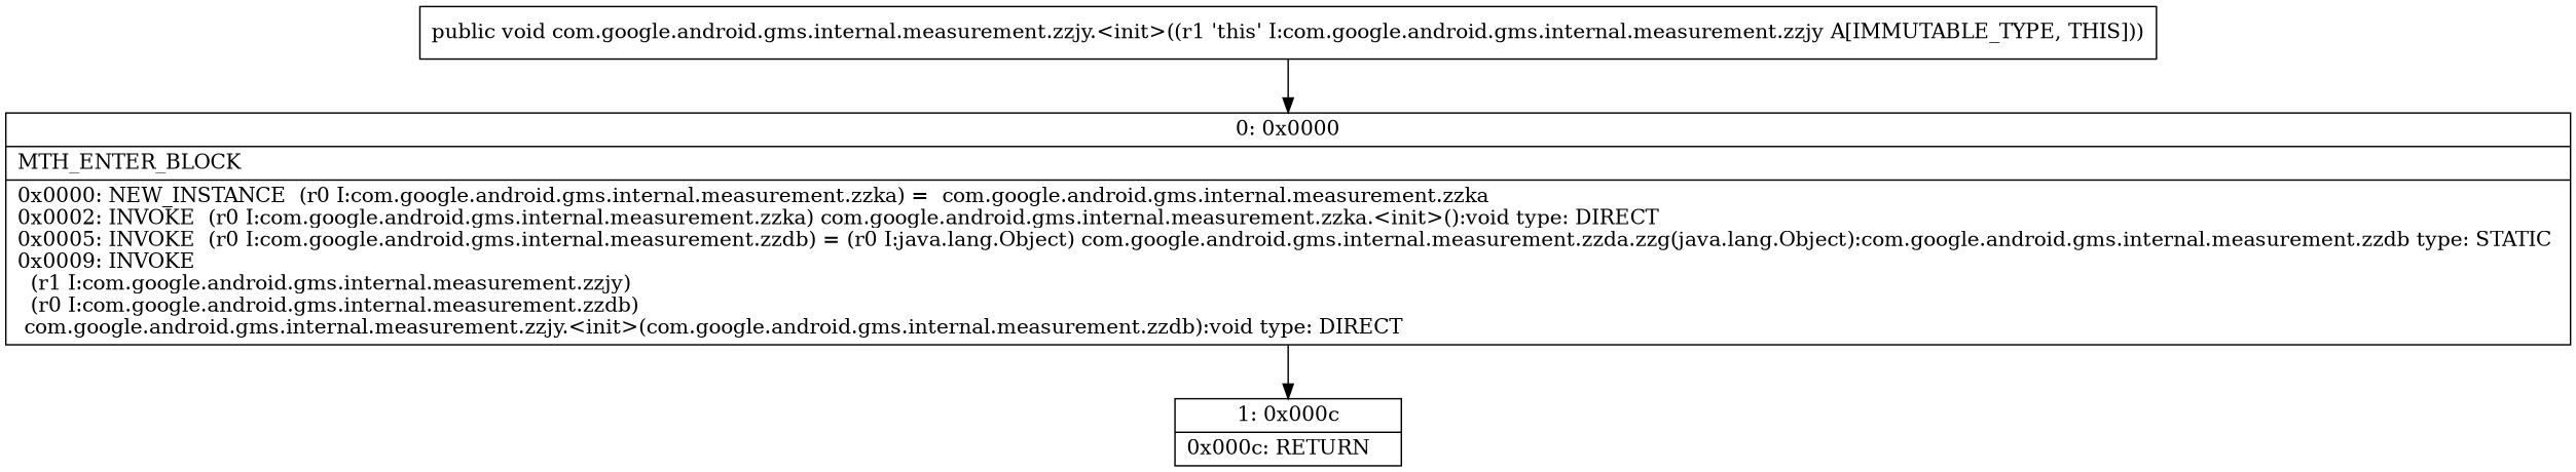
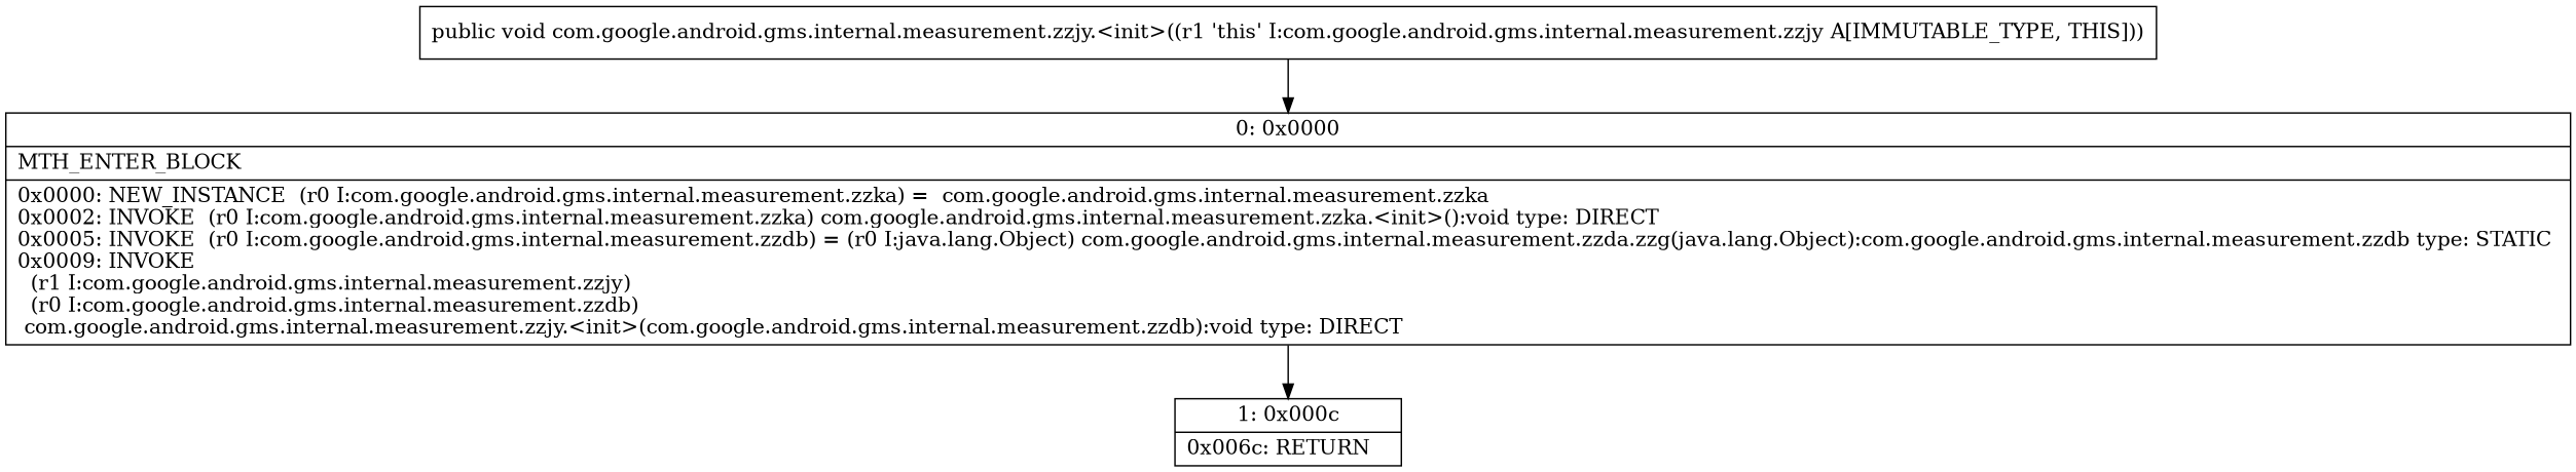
  digraph {
    node [shape=record]
    n1 [label="{0\:\ 0x0000|MTH_ENTER_BLOCK\l|0x0000: NEW_INSTANCE  (r0 I:com.google.android.gms.internal.measurement.zzka) =  com.google.android.gms.internal.measurement.zzka \l0x0002: INVOKE  (r0 I:com.google.android.gms.internal.measurement.zzka) com.google.android.gms.internal.measurement.zzka.\<init\>():void type: DIRECT \l0x0005: INVOKE  (r0 I:com.google.android.gms.internal.measurement.zzdb) = (r0 I:java.lang.Object) com.google.android.gms.internal.measurement.zzda.zzg(java.lang.Object):com.google.android.gms.internal.measurement.zzdb type: STATIC \l0x0009: INVOKE  \l  (r1 I:com.google.android.gms.internal.measurement.zzjy)\l  (r0 I:com.google.android.gms.internal.measurement.zzdb)\l com.google.android.gms.internal.measurement.zzjy.\<init\>(com.google.android.gms.internal.measurement.zzdb):void type: DIRECT \l}"]
-   n2 [label="{1\:\ 0x000c|0x000c: RETURN   \l}"]
+   n2 [label="{1\:\ 0x000c|0x006c: RETURN   \l}"]
    n3 [label="{public void com.google.android.gms.internal.measurement.zzjy.\<init\>((r1 'this' I:com.google.android.gms.internal.measurement.zzjy A[IMMUTABLE_TYPE, THIS])) }"]
    n1 -> n2
    n3 -> n1
  }
